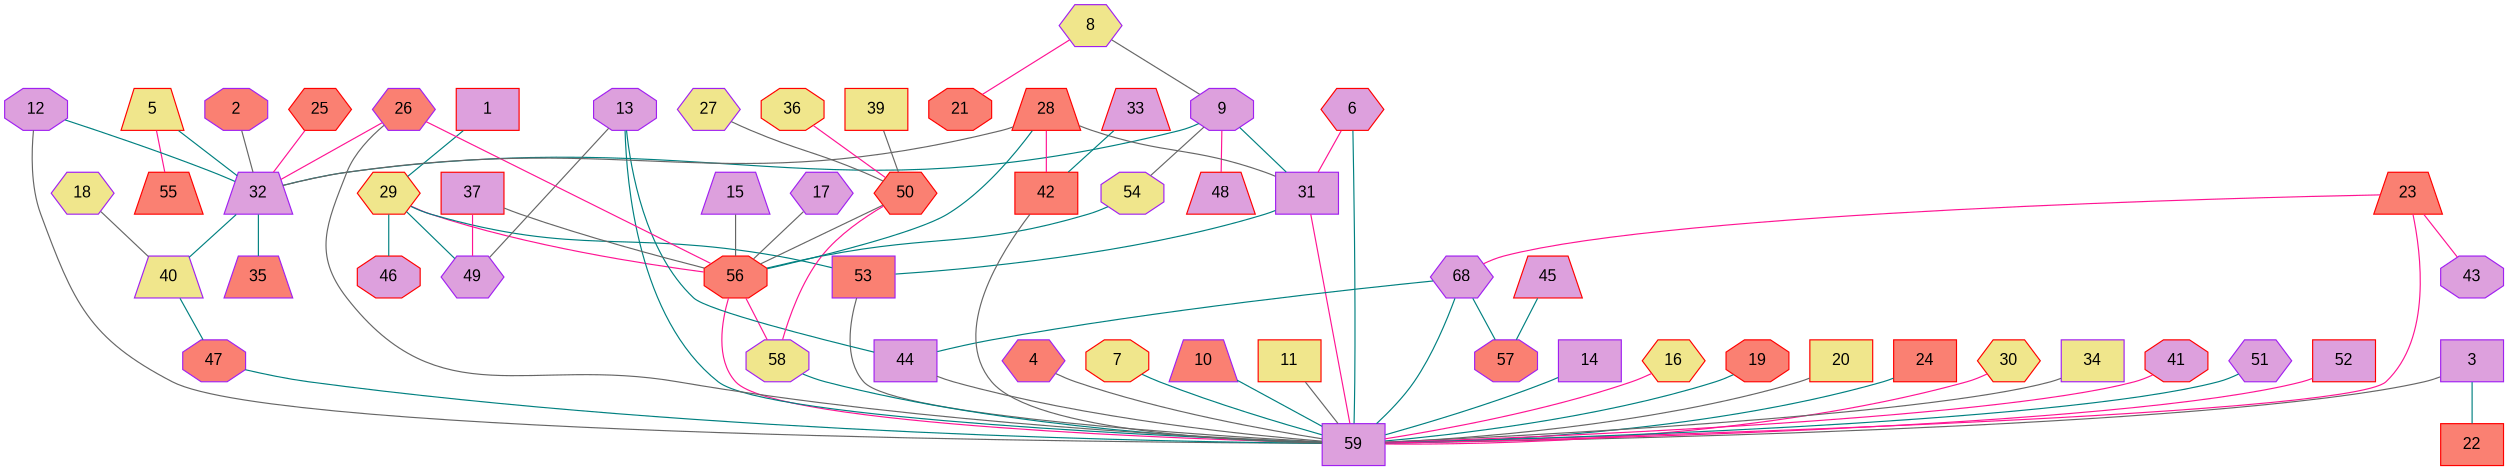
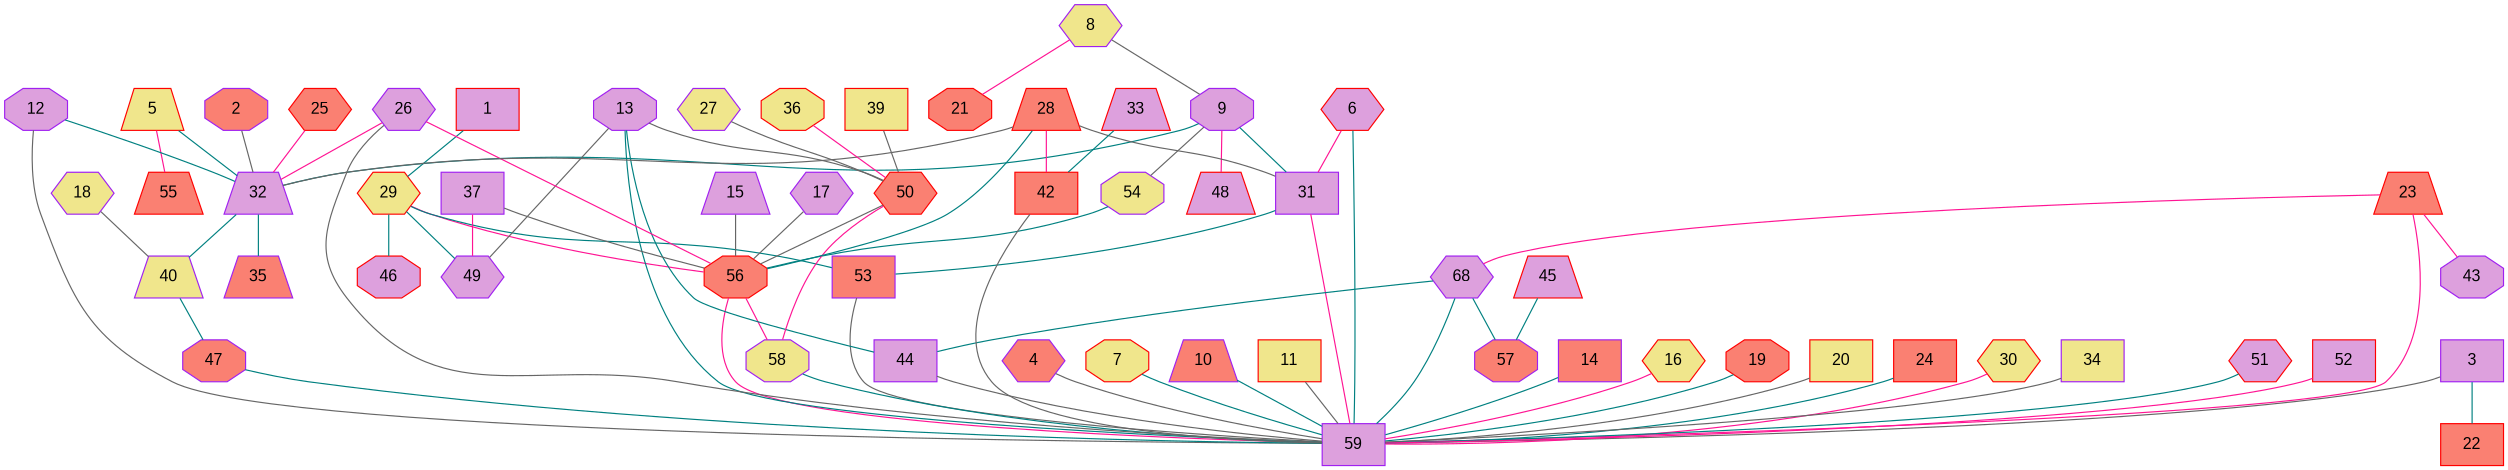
  graph {
    fontname="Liberation Sans"
    node [color=red fillcolor=plum fontname="Liberation Sans" shape=box style=filled]
    edge [color=teal fontname="Liberation Sans" weight=1.0]
    1
    29 [fillcolor=khaki shape=hexagon]
    49 [color=purple shape=hexagon]
    56 [fillcolor=salmon shape=octagon]
    46 [shape=octagon]
    53 [color=purple fillcolor=salmon]
    2 [color=purple fillcolor=salmon shape=octagon]
    32 [color=purple shape=trapezium]
    40 [color=purple fillcolor=khaki shape=trapezium]
    35 [color=purple fillcolor=salmon shape=trapezium]
    22 [fillcolor=salmon]
    3 [color=purple]
    59 [color=purple]
    4 [color=purple fillcolor=salmon shape=hexagon]
    5 [fillcolor=khaki shape=trapezium]
    55 [fillcolor=salmon shape=trapezium]
    6 [shape=hexagon]
    31 [color=purple]
    7 [fillcolor=khaki shape=octagon]
    8 [color=purple fillcolor=khaki shape=hexagon]
    9 [color=purple shape=octagon]
    21 [fillcolor=salmon shape=octagon]
    48 [shape=trapezium]
    54 [color=purple fillcolor=khaki shape=octagon]
    10 [color=purple fillcolor=salmon shape=trapezium]
    11 [fillcolor=khaki]
    12 [color=purple shape=octagon]
    13 [color=purple shape=octagon]
    44 [color=purple]
    50 [fillcolor=salmon shape=hexagon]
    58 [color=purple fillcolor=khaki shape=octagon]
-   14 [color=purple]
+   14 [color=purple fillcolor=salmon]
    15 [color=purple shape=trapezium]
    16 [fillcolor=khaki shape=hexagon]
    17 [color=purple shape=hexagon]
    18 [color=purple fillcolor=khaki shape=hexagon]
    47 [color=purple fillcolor=salmon shape=octagon]
    19 [fillcolor=salmon shape=octagon]
    20 [fillcolor=khaki]
    23 [fillcolor=salmon shape=trapezium]
    n41 [color=purple label=68 shape=hexagon]
    43 [color=purple shape=octagon]
    57 [color=purple fillcolor=salmon shape=octagon]
    24 [fillcolor=salmon]
    25 [fillcolor=salmon shape=hexagon]
-   26 [color=purple fillcolor=salmon shape=hexagon]
+   26 [color=purple shape=hexagon]
    27 [color=purple fillcolor=khaki shape=hexagon]
    28 [fillcolor=salmon shape=trapezium]
    42 [fillcolor=salmon]
    30 [fillcolor=khaki shape=hexagon]
    33 [shape=trapezium]
    34 [color=purple fillcolor=khaki]
    36 [fillcolor=khaki shape=octagon]
-   37
+   37 [color=purple]
    39 [fillcolor=khaki]
-   41 [shape=octagon]
    45 [shape=trapezium]
-   51 [color=purple shape=hexagon]
+   51 [shape=hexagon]
    52
    1 -- 29
    29 -- 49
    29 -- 56 [color=deeppink]
    29 -- 46
    29 -- 53
    56 -- 59 [color=deeppink]
    56 -- 58 [color=deeppink]
    53 -- 59 [color=gray40]
    2 -- 32 [color=gray40]
    32 -- 40
    32 -- 35
    40 -- 47
    3 -- 22
    3 -- 59 [color=gray40]
    4 -- 59 [color=gray40]
    5 -- 32
    5 -- 55 [color=deeppink]
    6 -- 59
    6 -- 31 [color=deeppink]
    31 -- 53
    31 -- 59 [color=deeppink]
    7 -- 59
    8 -- 9 [color=gray40]
    8 -- 21 [color=deeppink]
    9 -- 32
    9 -- 31
    9 -- 48 [color=deeppink]
    9 -- 54 [color=gray40]
    54 -- 56
    10 -- 59
    11 -- 59 [color=gray40]
    12 -- 32
    12 -- 59 [color=gray40]
    13 -- 49 [color=gray40]
    13 -- 59
    13 -- 44
+   13 -- 50 [color=gray40]
    44 -- 59 [color=gray40 weight=2.0]
    50 -- 56 [color=gray40]
    50 -- 58 [color=deeppink]
    58 -- 59
    14 -- 59
    15 -- 56 [color=gray40]
    16 -- 59 [color=deeppink]
    17 -- 56 [color=gray40]
    18 -- 40 [color=gray40]
    47 -- 59
    19 -- 59
    20 -- 59 [color=gray40]
    23 -- 59 [color=deeppink]
    23 -- n41 [color=deeppink]
    23 -- 43 [color=deeppink]
    n41 -- 59
    n41 -- 44
    n41 -- 57
    24 -- 59
    25 -- 32 [color=deeppink]
    26 -- 56 [color=deeppink]
    26 -- 32 [color=deeppink]
    26 -- 59 [color=gray40]
    27 -- 50 [color=gray40]
    28 -- 56
    28 -- 32 [color=gray40]
    28 -- 31 [color=gray40]
    28 -- 42 [color=deeppink]
    42 -- 59 [color=gray40]
    30 -- 59 [color=deeppink]
    33 -- 42
    34 -- 59 [color=gray40]
    36 -- 50 [color=deeppink]
    37 -- 49 [color=deeppink]
    37 -- 56 [color=gray40]
    39 -- 50 [color=gray40]
-   41 -- 59 [color=deeppink]
    45 -- 57
    51 -- 59
    52 -- 59 [color=deeppink]
  }
